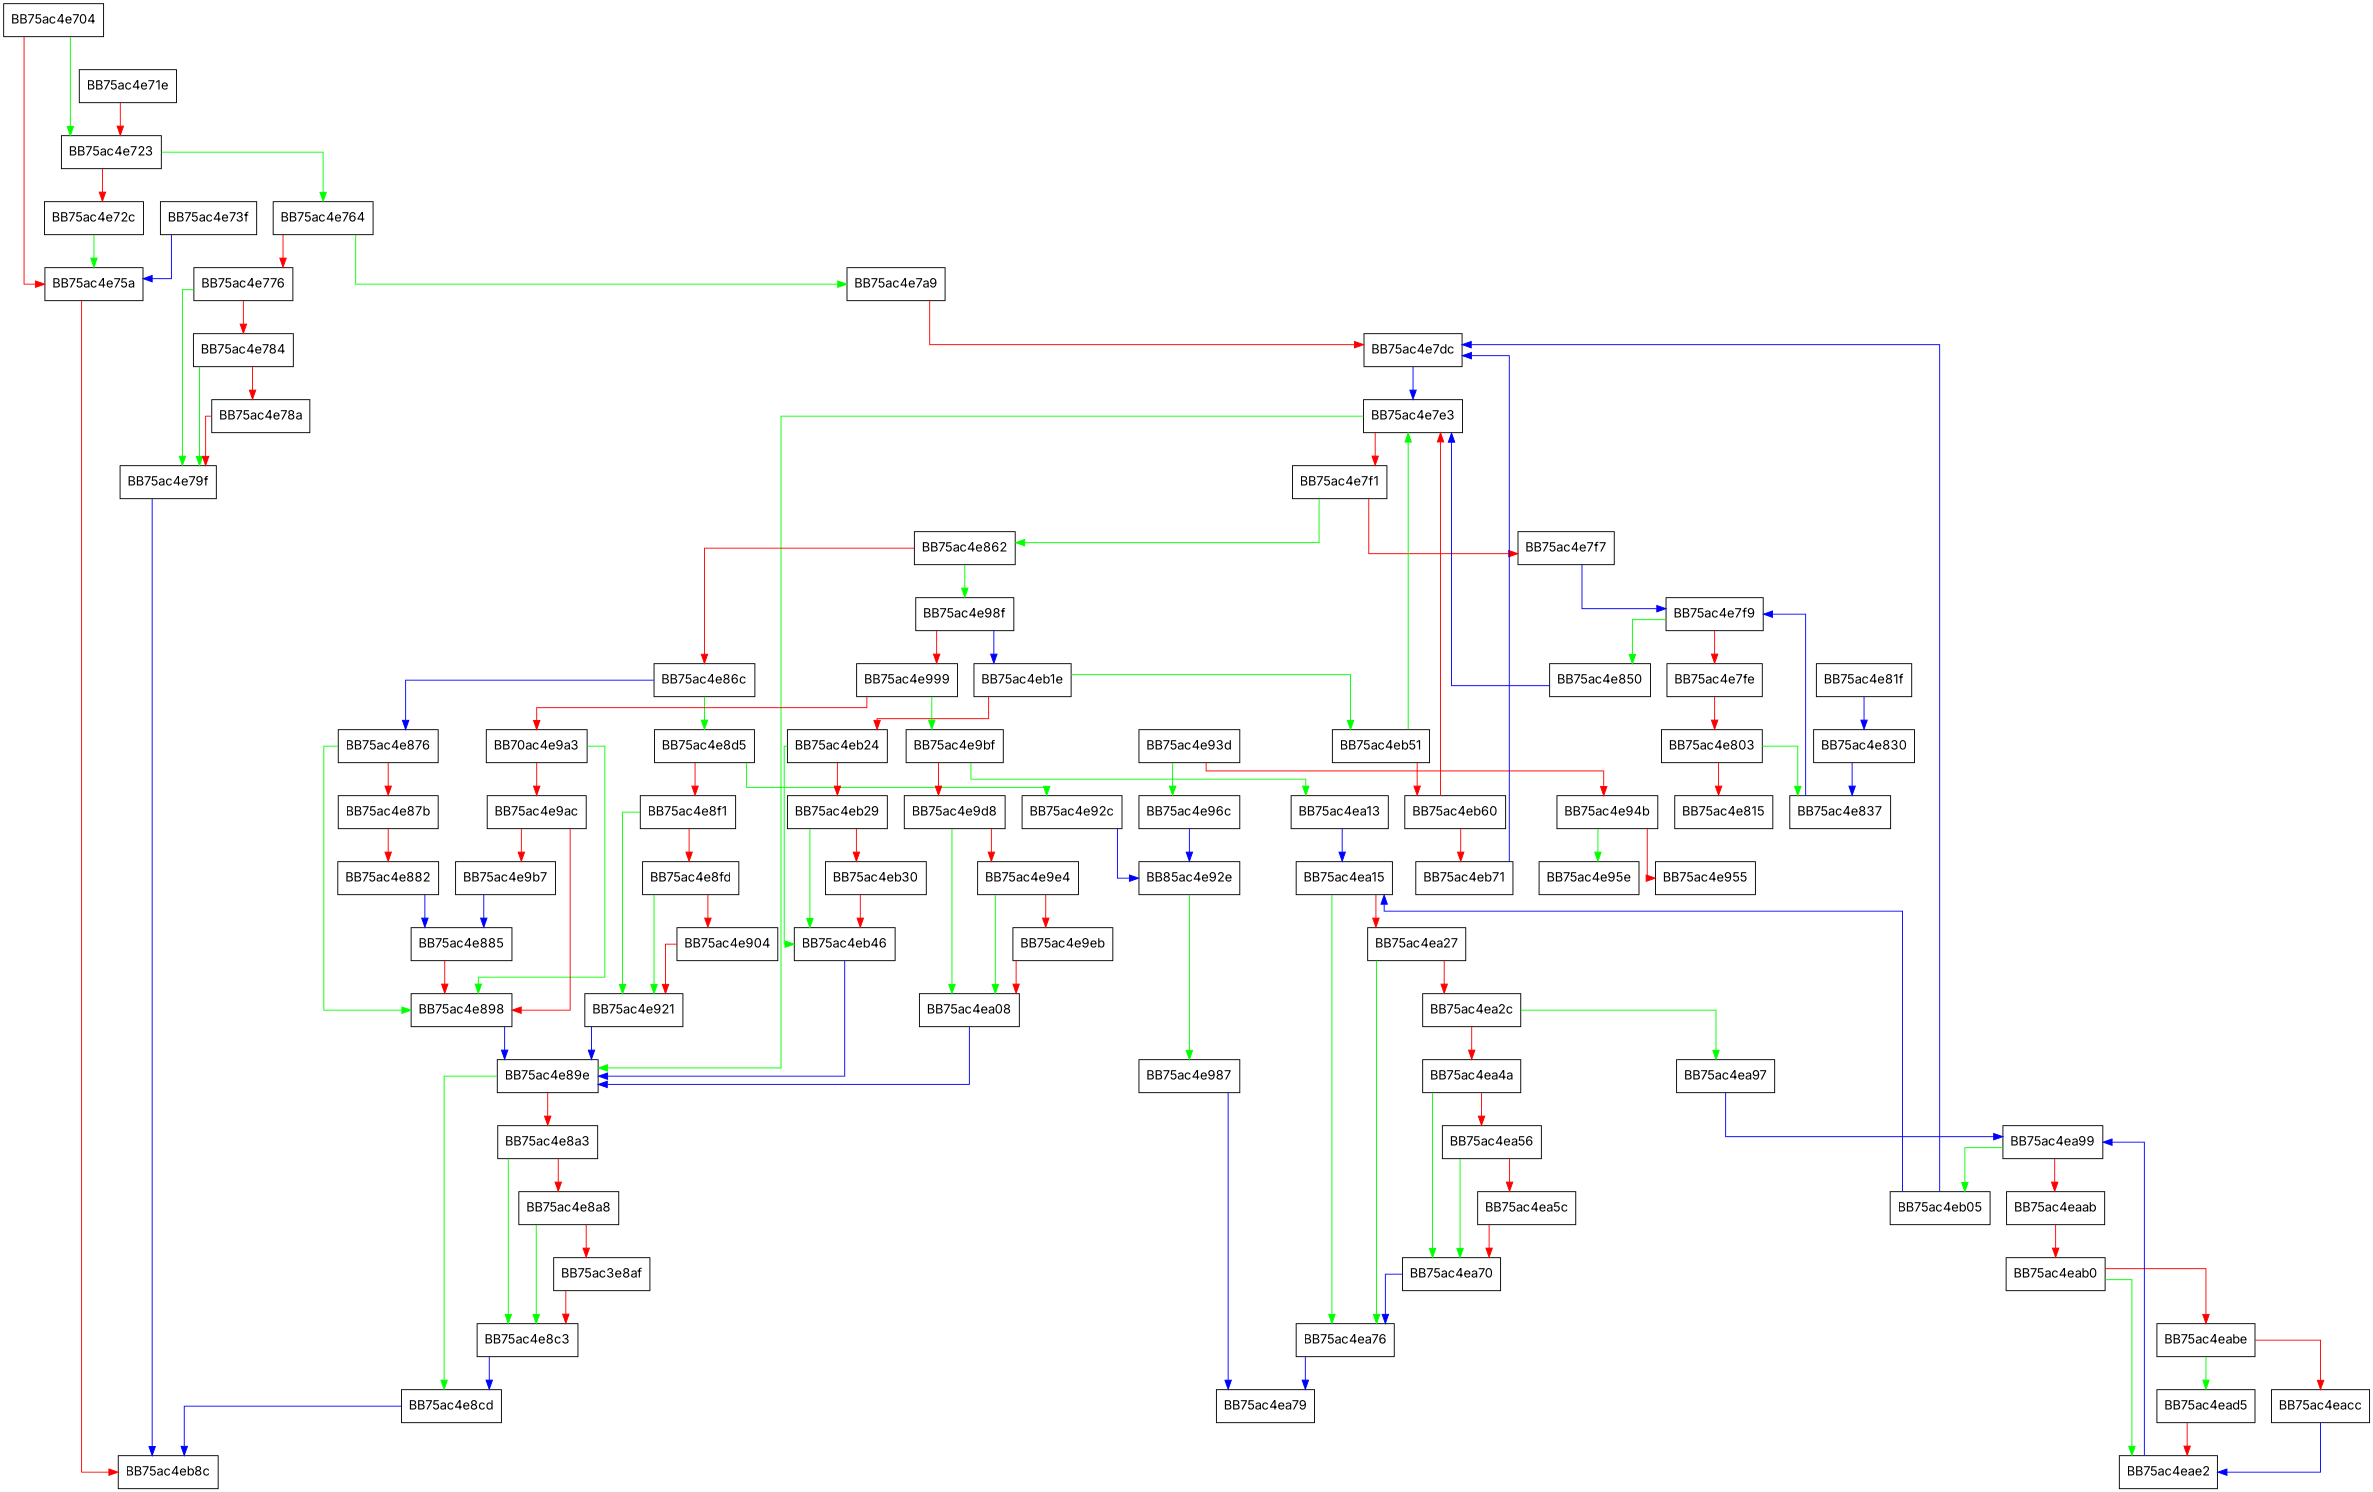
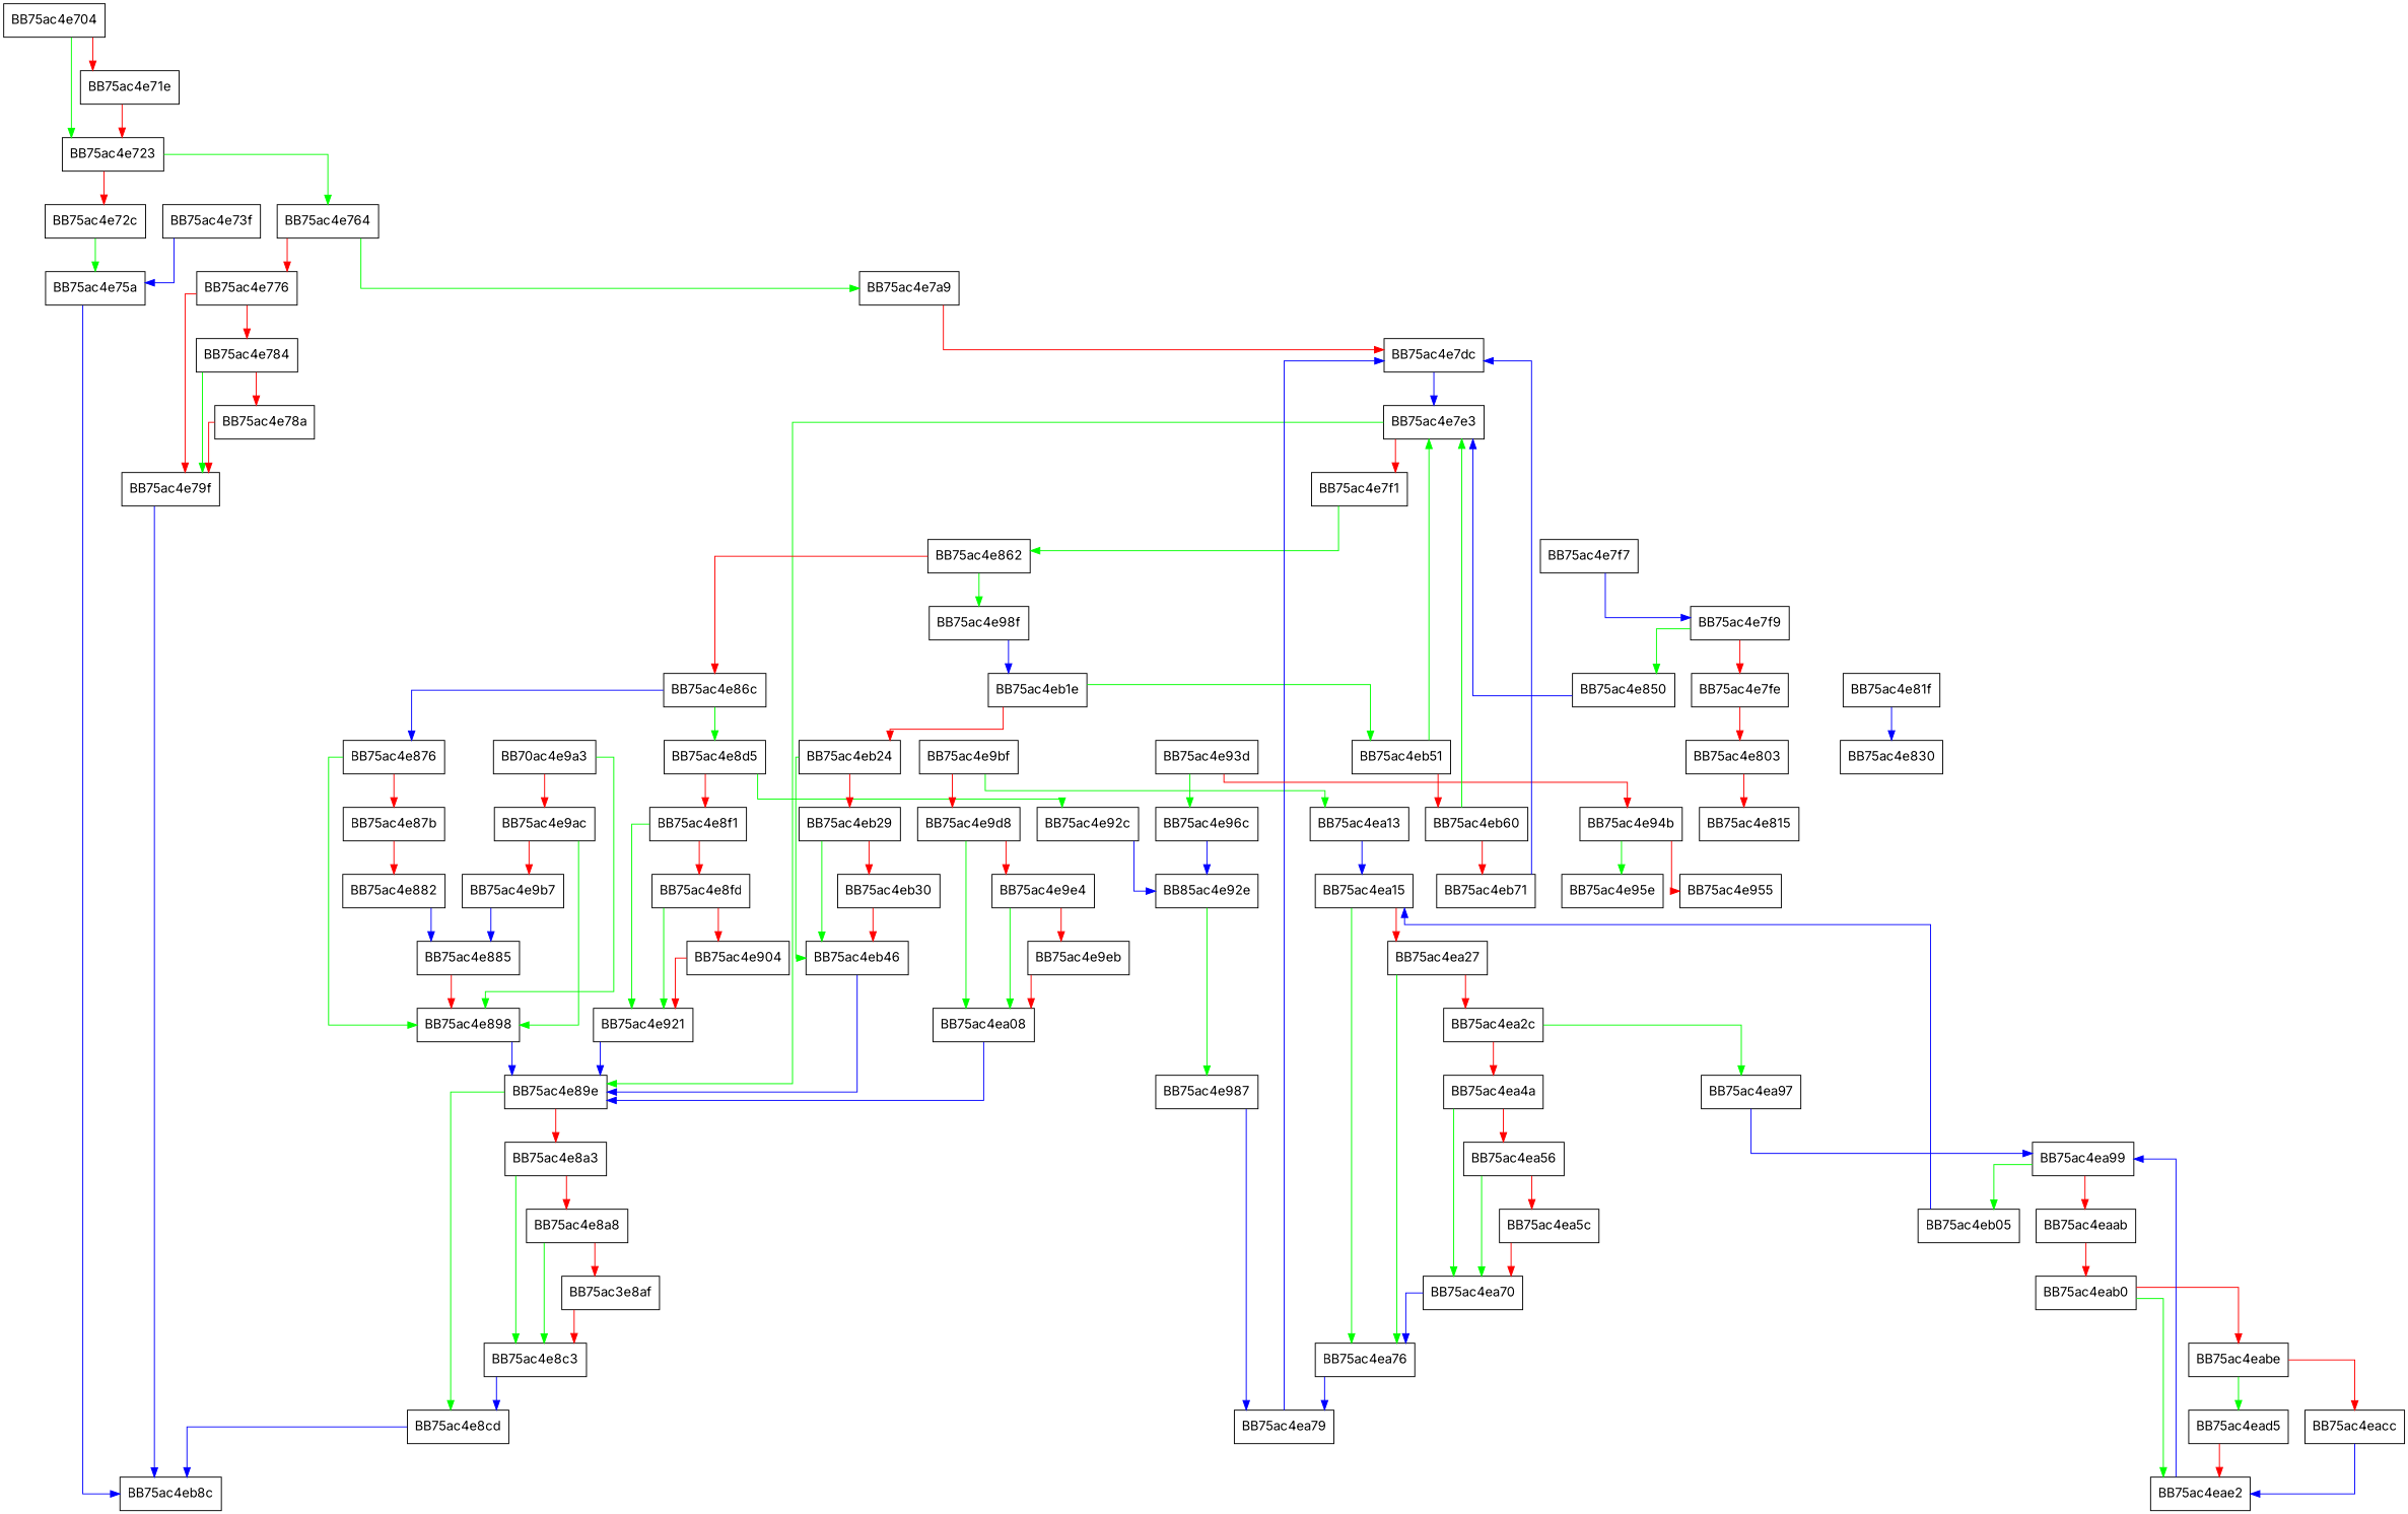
  digraph {
    fontname=Inter
    splines=ortho
    node [fontname=Inter shape=box]
    edge [color=red fontname=Inter]
    BB75ac4e704
    BB75ac4e723
    BB75ac4e71e
    BB75ac4e764
    BB75ac4e72c
    BB75ac4e7a9
    n7 [label=BB75ac4e776]
    BB75ac4e75a
    BB75ac4e7dc
    BB75ac4e79f
    BB75ac4e784
    BB75ac4eb8c
    BB75ac4e73f
    BB75ac4e7e3
    BB75ac4e78a
    BB75ac4e89e
    BB75ac4e7f1
    BB75ac4e8cd
    BB75ac4e8a3
    BB75ac4e862
    BB75ac4e7f7
    BB75ac4e8c3
    BB75ac4e8a8
    BB75ac4e98f
    BB75ac4e86c
    BB75ac4e7f9
    BB75ac4eb1e
-   BB75ac4e999
    BB75ac4e8d5
    BB75ac4e876
    BB75ac4e850
    BB75ac4e7fe
    BB75ac4e803
-   BB75ac4e837
    BB75ac4e815
    BB75ac4e81f
    BB75ac4e830
    BB75ac4eb51
    BB75ac4eb24
    BB75ac4e9bf
    n41 [label=BB70ac4e9a3]
    BB75ac4e92c
    BB75ac4e8f1
    BB75ac4e898
    BB75ac4e87b
    n46 [label=BB85ac4e92e]
    BB75ac4e921
    BB75ac4e8fd
    BB75ac4e882
    BB75ac4e885
    n51 [label=BB75ac3e8af]
    BB75ac4e987
    BB75ac4e904
    BB75ac4ea79
    BB75ac4e93d
    BB75ac4e96c
    BB75ac4e94b
    BB75ac4e95e
    BB75ac4e955
    n60 [label=BB75ac4eb60]
    BB75ac4eb46
    BB75ac4eb29
    BB75ac4ea13
    BB75ac4e9d8
    BB75ac4e9ac
    BB75ac4ea15
    BB75ac4ea08
    BB75ac4e9e4
    BB75ac4e9b7
    BB75ac4ea76
    BB75ac4ea27
    BB75ac4e9eb
    BB75ac4ea2c
    BB75ac4ea97
    BB75ac4ea4a
    BB75ac4ea99
    BB75ac4ea70
    BB75ac4ea56
    BB75ac4eb05
    BB75ac4eaab
    BB75ac4ea5c
    BB75ac4eab0
    BB75ac4eae2
    BB75ac4eabe
    BB75ac4ead5
    BB75ac4eacc
    BB75ac4eb71
    BB75ac4eb30
    BB75ac4e704 -> BB75ac4e723 [color=green]
-   BB75ac4e704 -> BB75ac4e75a
+   BB75ac4e704 -> BB75ac4e71e
    BB75ac4e723 -> BB75ac4e764 [color=green]
    BB75ac4e723 -> BB75ac4e72c
    BB75ac4e71e -> BB75ac4e723
    BB75ac4e764 -> BB75ac4e7a9 [color=green]
    BB75ac4e764 -> n7
    BB75ac4e72c -> BB75ac4e75a [color=green]
    BB75ac4e7a9 -> BB75ac4e7dc
-   n7 -> BB75ac4e79f [color=green]
+   n7 -> BB75ac4e79f
    n7 -> BB75ac4e784
-   BB75ac4e75a -> BB75ac4eb8c
+   BB75ac4e75a -> BB75ac4eb8c [color=blue]
    BB75ac4e7dc -> BB75ac4e7e3 [color=blue]
    BB75ac4e79f -> BB75ac4eb8c [color=blue]
    BB75ac4e784 -> BB75ac4e79f [color=green]
    BB75ac4e784 -> BB75ac4e78a
    BB75ac4e73f -> BB75ac4e75a [color=blue]
    BB75ac4e7e3 -> BB75ac4e89e [color=green]
    BB75ac4e7e3 -> BB75ac4e7f1
    BB75ac4e78a -> BB75ac4e79f
    BB75ac4e89e -> BB75ac4e8cd [color=green]
    BB75ac4e89e -> BB75ac4e8a3
    BB75ac4e7f1 -> BB75ac4e862 [color=green]
-   BB75ac4e7f1 -> BB75ac4e7f7
    BB75ac4e8cd -> BB75ac4eb8c [color=blue]
    BB75ac4e8a3 -> BB75ac4e8c3 [color=green]
    BB75ac4e8a3 -> BB75ac4e8a8
    BB75ac4e862 -> BB75ac4e98f [color=green]
    BB75ac4e862 -> BB75ac4e86c
    BB75ac4e7f7 -> BB75ac4e7f9 [color=blue]
    BB75ac4e8c3 -> BB75ac4e8cd [color=blue]
    BB75ac4e8a8 -> BB75ac4e8c3 [color=green]
    BB75ac4e8a8 -> n51
    BB75ac4e98f -> BB75ac4eb1e [color=blue]
-   BB75ac4e98f -> BB75ac4e999
    BB75ac4e86c -> BB75ac4e8d5 [color=green]
    BB75ac4e86c -> BB75ac4e876 [color=blue]
    BB75ac4e7f9 -> BB75ac4e850 [color=green]
    BB75ac4e7f9 -> BB75ac4e7fe
    BB75ac4eb1e -> BB75ac4eb51 [color=green]
    BB75ac4eb1e -> BB75ac4eb24
-   BB75ac4e999 -> BB75ac4e9bf [color=green]
-   BB75ac4e999 -> n41
    BB75ac4e8d5 -> BB75ac4e92c [color=green]
    BB75ac4e8d5 -> BB75ac4e8f1
    BB75ac4e876 -> BB75ac4e898 [color=green]
    BB75ac4e876 -> BB75ac4e87b
    BB75ac4e850 -> BB75ac4e7e3 [color=blue]
    BB75ac4e7fe -> BB75ac4e803
-   BB75ac4e803 -> BB75ac4e837 [color=green]
    BB75ac4e803 -> BB75ac4e815
-   BB75ac4e837 -> BB75ac4e7f9 [color=blue]
    BB75ac4e81f -> BB75ac4e830 [color=blue]
-   BB75ac4e830 -> BB75ac4e837 [color=blue]
    BB75ac4eb51 -> BB75ac4e7e3 [color=green]
    BB75ac4eb51 -> n60
    BB75ac4eb24 -> BB75ac4eb46 [color=green]
    BB75ac4eb24 -> BB75ac4eb29
    BB75ac4e9bf -> BB75ac4ea13 [color=green]
    BB75ac4e9bf -> BB75ac4e9d8
    n41 -> BB75ac4e898 [color=green]
    n41 -> BB75ac4e9ac
    BB75ac4e92c -> n46 [color=blue]
    BB75ac4e8f1 -> BB75ac4e921 [color=green]
    BB75ac4e8f1 -> BB75ac4e8fd
    BB75ac4e898 -> BB75ac4e89e [color=blue]
    BB75ac4e87b -> BB75ac4e882
    n46 -> BB75ac4e987 [color=green]
    BB75ac4e921 -> BB75ac4e89e [color=blue]
    BB75ac4e8fd -> BB75ac4e921 [color=green]
    BB75ac4e8fd -> BB75ac4e904
    BB75ac4e882 -> BB75ac4e885 [color=blue]
    BB75ac4e885 -> BB75ac4e898
    n51 -> BB75ac4e8c3
    BB75ac4e987 -> BB75ac4ea79 [color=blue]
    BB75ac4e904 -> BB75ac4e921
-   BB75ac4eb05 -> BB75ac4e7dc [color=blue]
+   BB75ac4ea79 -> BB75ac4e7dc [color=blue]
    BB75ac4e93d -> BB75ac4e96c [color=green]
    BB75ac4e93d -> BB75ac4e94b
    BB75ac4e96c -> n46 [color=blue]
    BB75ac4e94b -> BB75ac4e95e [color=green]
    BB75ac4e94b -> BB75ac4e955
-   n60 -> BB75ac4e7e3
+   n60 -> BB75ac4e7e3 [color=green]
    n60 -> BB75ac4eb71
    BB75ac4eb46 -> BB75ac4e89e [color=blue]
    BB75ac4eb29 -> BB75ac4eb46 [color=green]
    BB75ac4eb29 -> BB75ac4eb30
    BB75ac4ea13 -> BB75ac4ea15 [color=blue]
    BB75ac4e9d8 -> BB75ac4ea08 [color=green]
    BB75ac4e9d8 -> BB75ac4e9e4
-   BB75ac4e9ac -> BB75ac4e898
+   BB75ac4e9ac -> BB75ac4e898 [color=green]
    BB75ac4e9ac -> BB75ac4e9b7
    BB75ac4ea15 -> BB75ac4ea76 [color=green]
    BB75ac4ea15 -> BB75ac4ea27
    BB75ac4ea08 -> BB75ac4e89e [color=blue]
    BB75ac4e9e4 -> BB75ac4ea08 [color=green]
    BB75ac4e9e4 -> BB75ac4e9eb
    BB75ac4e9b7 -> BB75ac4e885 [color=blue]
    BB75ac4ea76 -> BB75ac4ea79 [color=blue]
    BB75ac4ea27 -> BB75ac4ea76 [color=green]
    BB75ac4ea27 -> BB75ac4ea2c
    BB75ac4e9eb -> BB75ac4ea08
    BB75ac4ea2c -> BB75ac4ea97 [color=green]
    BB75ac4ea2c -> BB75ac4ea4a
    BB75ac4ea97 -> BB75ac4ea99 [color=blue]
    BB75ac4ea4a -> BB75ac4ea70 [color=green]
    BB75ac4ea4a -> BB75ac4ea56
    BB75ac4ea99 -> BB75ac4eb05 [color=green]
    BB75ac4ea99 -> BB75ac4eaab
    BB75ac4ea70 -> BB75ac4ea76 [color=blue]
    BB75ac4ea56 -> BB75ac4ea70 [color=green]
    BB75ac4ea56 -> BB75ac4ea5c
    BB75ac4eb05 -> BB75ac4ea15 [color=blue]
    BB75ac4eaab -> BB75ac4eab0
    BB75ac4ea5c -> BB75ac4ea70
    BB75ac4eab0 -> BB75ac4eae2 [color=green]
    BB75ac4eab0 -> BB75ac4eabe
    BB75ac4eae2 -> BB75ac4ea99 [color=blue]
    BB75ac4eabe -> BB75ac4ead5 [color=green]
    BB75ac4eabe -> BB75ac4eacc
    BB75ac4ead5 -> BB75ac4eae2
    BB75ac4eacc -> BB75ac4eae2 [color=blue]
    BB75ac4eb71 -> BB75ac4e7dc [color=blue]
    BB75ac4eb30 -> BB75ac4eb46
  }
